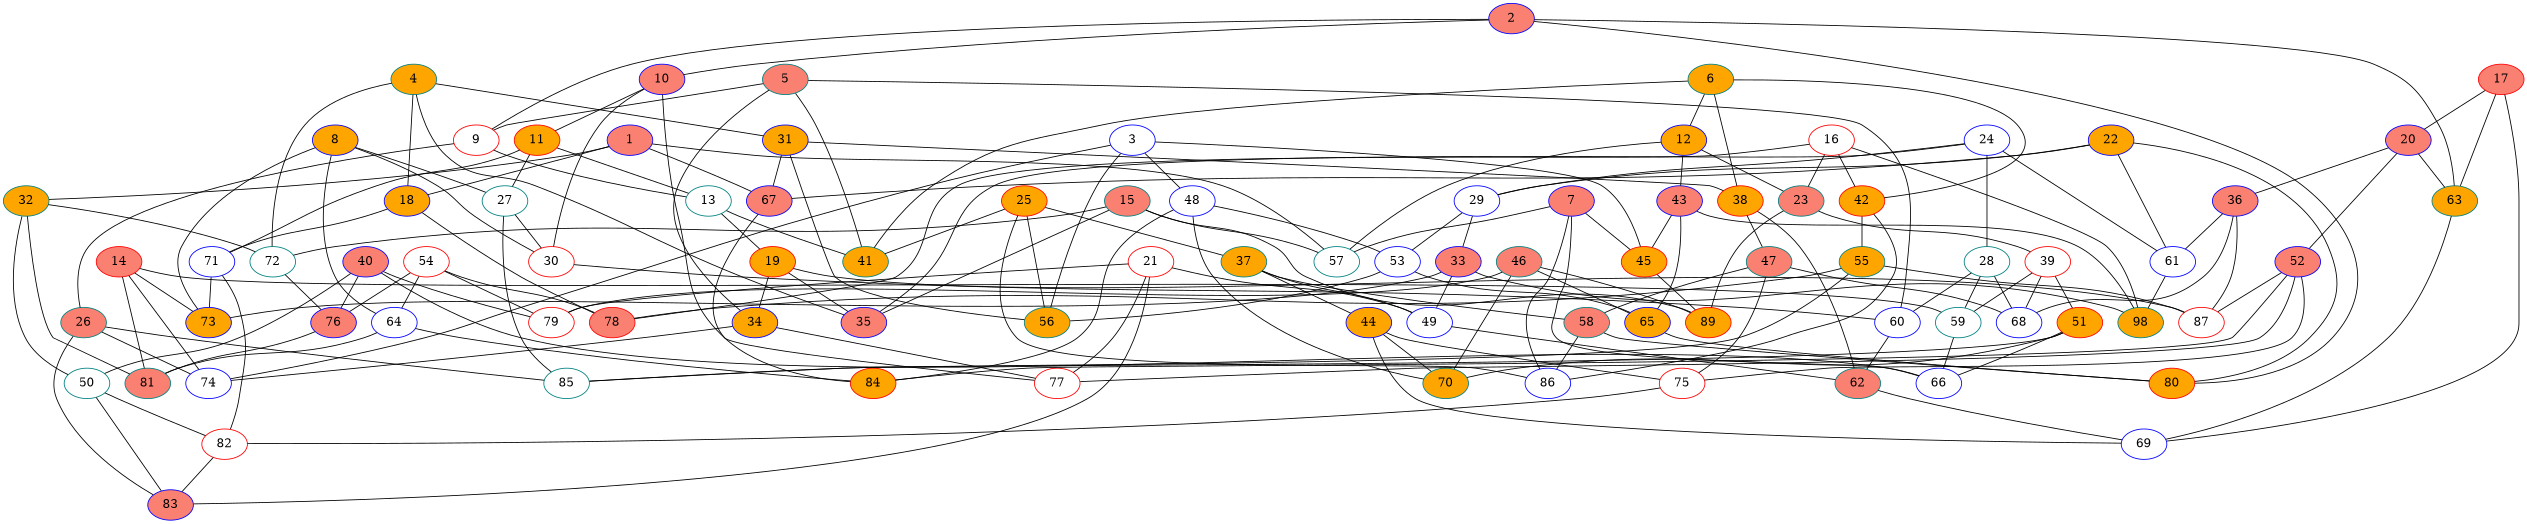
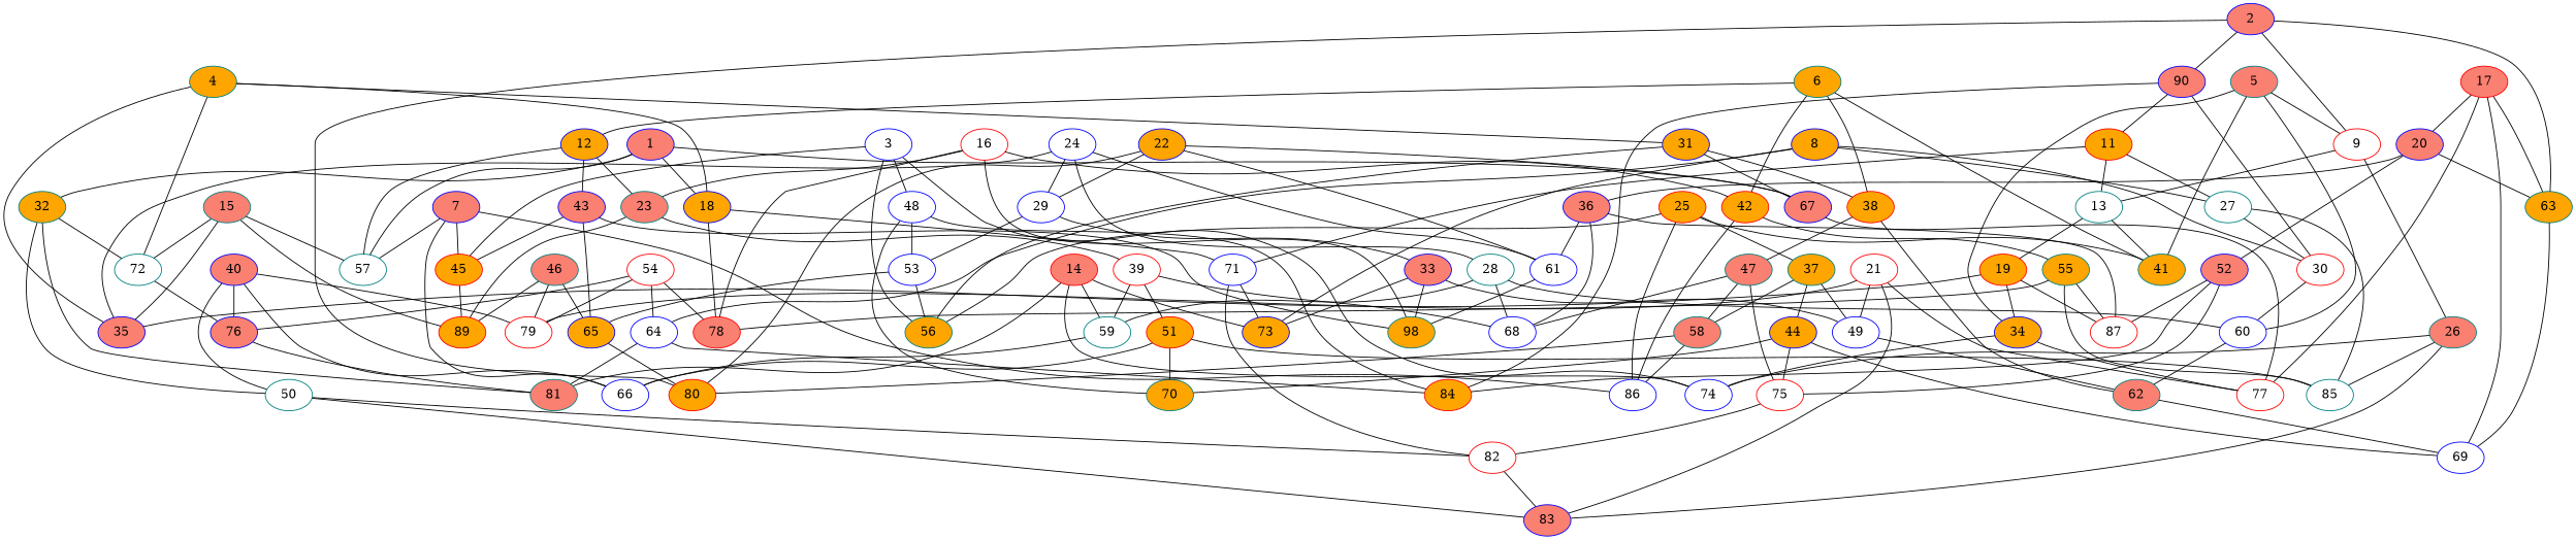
  graph {
    node [color=blue fillcolor=white style=filled]
    1 [fillcolor=salmon]
    18 [fillcolor=orange]
    32 [color=teal fillcolor=orange]
    57 [color=teal]
    67 [fillcolor=salmon]
    71
    78 [color=red fillcolor=salmon]
    72 [color=teal]
    81 [color=teal fillcolor=salmon]
    50 [color=teal]
    77 [color=red]
    2 [fillcolor=salmon]
    9 [color=red]
-   10 [fillcolor=salmon]
+   10 [fillcolor=salmon label=90]
    63 [color=teal fillcolor=orange]
    80 [color=red fillcolor=orange]
    13 [color=teal]
    26 [color=teal fillcolor=salmon]
    30 [color=red]
    11 [color=red fillcolor=orange]
    84 [color=red fillcolor=orange]
    69
    45 [color=red fillcolor=orange]
    3
    48
    56 [color=teal fillcolor=orange]
    74
    89 [color=red fillcolor=orange]
    53
    70 [color=teal fillcolor=orange]
    4 [color=teal fillcolor=orange]
    31 [fillcolor=orange]
    35 [fillcolor=salmon]
    38 [color=red fillcolor=orange]
    76 [fillcolor=salmon]
    5 [color=teal fillcolor=salmon]
    34 [fillcolor=orange]
    41 [color=teal fillcolor=orange]
    60
    62 [color=teal fillcolor=salmon]
    6 [color=teal fillcolor=orange]
    12 [fillcolor=orange]
    42 [color=red fillcolor=orange]
    23 [color=teal fillcolor=salmon]
    43 [fillcolor=salmon]
    47 [color=teal fillcolor=salmon]
    86
    55 [color=teal fillcolor=orange]
    7 [fillcolor=salmon]
    66
    8 [fillcolor=orange]
    27 [color=teal]
    64
    73 [fillcolor=orange]
    85 [color=teal]
    19 [color=red fillcolor=orange]
    83 [fillcolor=salmon]
    82 [color=red]
    39 [color=red]
    n60 [color=teal fillcolor=orange label=98]
    65 [fillcolor=orange]
    87 [color=red]
    14 [color=red fillcolor=salmon]
    59 [color=teal]
    15 [color=teal fillcolor=salmon]
    16 [color=red]
    17 [color=red fillcolor=salmon]
    20 [fillcolor=salmon]
    36 [fillcolor=salmon]
    52 [fillcolor=salmon]
    61
    68
    75 [color=red]
    21 [color=red]
    49
    79 [color=red]
    22 [fillcolor=orange]
    29
    33 [fillcolor=salmon]
    51 [color=red fillcolor=orange]
    24
    28 [color=teal]
    25 [color=red fillcolor=orange]
    37 [color=teal fillcolor=orange]
    44 [fillcolor=orange]
    58 [color=teal fillcolor=salmon]
    40 [fillcolor=salmon]
    46 [color=teal fillcolor=salmon]
    54 [color=red]
    1 -- 18
    1 -- 32
    1 -- 57
    1 -- 67
    18 -- 71
    18 -- 78
    32 -- 72
    32 -- 81
    32 -- 50
    67 -- 77
    71 -- 73
    71 -- 82
    72 -- 76
    50 -- 83
    50 -- 82
    2 -- 9
    2 -- 10
    2 -- 63
    2 -- 80
    9 -- 13
    9 -- 26
    10 -- 30
    10 -- 11
    10 -- 84
    63 -- 69
    13 -- 41
    13 -- 19
    26 -- 74
    26 -- 85
    26 -- 83
    30 -- 60
    11 -- 71
    11 -- 13
    11 -- 27
    45 -- 89
    3 -- 45
    3 -- 48
    3 -- 56
    3 -- 74
    48 -- 84
    48 -- 53
    48 -- 70
    53 -- 56
    53 -- 65
    4 -- 18
    4 -- 72
    4 -- 31
    4 -- 35
    31 -- 67
    31 -- 56
    31 -- 38
    38 -- 62
    38 -- 47
    76 -- 81
    5 -- 9
    5 -- 34
    5 -- 41
    5 -- 60
    34 -- 77
    34 -- 74
    60 -- 62
    62 -- 69
    6 -- 38
    6 -- 41
    6 -- 12
    6 -- 42
    12 -- 57
    12 -- 23
    12 -- 43
    42 -- 86
    42 -- 55
    23 -- 89
    23 -- 39
    43 -- 45
    43 -- n60
    43 -- 65
    47 -- 68
    47 -- 75
    47 -- 58
    55 -- 78
    55 -- 85
    55 -- 87
    7 -- 57
    7 -- 45
    7 -- 86
    7 -- 66
    8 -- 30
    8 -- 27
    8 -- 64
    8 -- 73
    27 -- 30
    27 -- 85
    64 -- 81
    64 -- 84
    19 -- 35
    19 -- 34
    19 -- 87
    82 -- 83
    39 -- 59
    39 -- 68
    39 -- 51
    65 -- 80
    14 -- 81
    14 -- 74
    14 -- 73
    14 -- 59
    59 -- 66
    15 -- 57
    15 -- 72
    15 -- 89
    15 -- 35
    16 -- 78
    16 -- 42
    16 -- 23
    16 -- n60
-   52 -- 77
+   17 -- 77
    17 -- 63
    17 -- 69
    17 -- 20
    20 -- 63
    20 -- 36
    20 -- 52
    36 -- 87
    36 -- 61
    36 -- 68
    52 -- 84
    52 -- 87
    52 -- 75
    61 -- n60
    75 -- 82
    21 -- 77
    21 -- 83
    21 -- 49
    21 -- 79
    49 -- 62
    22 -- 67
    22 -- 80
    22 -- 61
    22 -- 29
    29 -- 53
    29 -- 33
    33 -- 73
    33 -- n60
    33 -- 49
    51 -- 70
    51 -- 66
    51 -- 85
    24 -- 35
    24 -- 61
    24 -- 29
    24 -- 28
    28 -- 60
    28 -- 59
    28 -- 68
    25 -- 56
    25 -- 41
    25 -- 86
    25 -- 37
    37 -- 49
    37 -- 44
    37 -- 58
    44 -- 69
    44 -- 70
    44 -- 75
    58 -- 80
    58 -- 86
    40 -- 50
    40 -- 76
    40 -- 66
    40 -- 79
    46 -- 89
-   46 -- 70
    46 -- 65
    46 -- 79
    54 -- 78
    54 -- 76
    54 -- 64
    54 -- 79
  }
